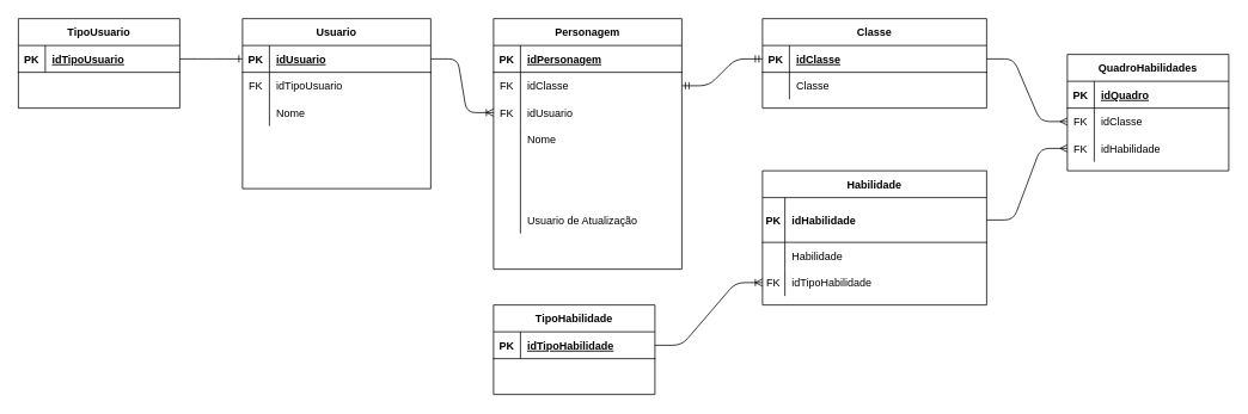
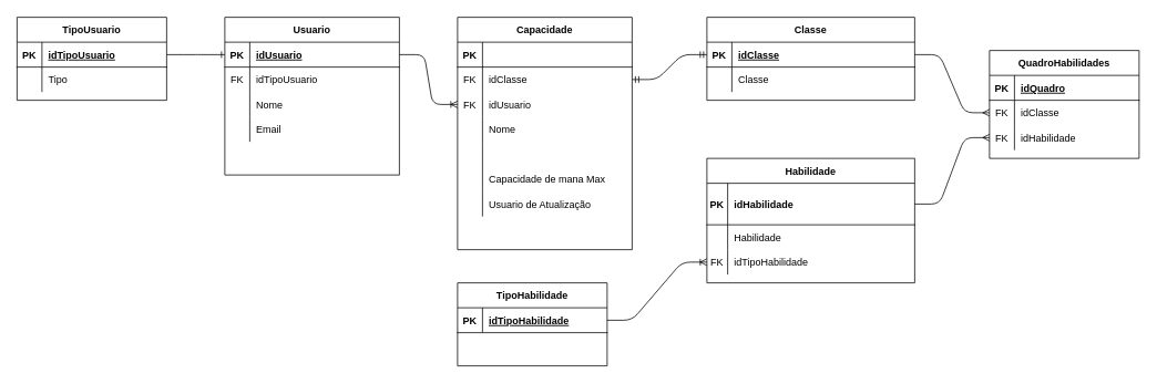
  <mxCell id="0" />
  <mxCell id="1" parent="0" />
  <mxCell id="2" value="Classe" style="shape=table;startSize=30;container=1;collapsible=1;childLayout=tableLayout;fixedRows=1;rowLines=0;fontStyle=1;align=center;resizeLast=1;" parent="1" vertex="1"><mxGeometry x="850" y="20" width="250" height="100" as="geometry" /></mxCell>
  <mxCell id="3" value="" style="shape=partialRectangle;collapsible=0;dropTarget=0;pointerEvents=0;fillColor=none;points=[[0,0.5],[1,0.5]];portConstraint=eastwest;top=0;left=0;right=0;bottom=1;" parent="2" vertex="1"><mxGeometry y="30" width="250" height="30" as="geometry" /></mxCell>
  <mxCell id="4" value="PK" style="shape=partialRectangle;overflow=hidden;connectable=0;fillColor=none;top=0;left=0;bottom=0;right=0;fontStyle=1;" parent="3" vertex="1"><mxGeometry width="30" height="30" as="geometry" /></mxCell>
  <mxCell id="5" value="idClasse" style="shape=partialRectangle;overflow=hidden;connectable=0;fillColor=none;top=0;left=0;bottom=0;right=0;align=left;spacingLeft=6;fontStyle=5;" parent="3" vertex="1"><mxGeometry x="30" width="220" height="30" as="geometry" /></mxCell>
  <mxCell id="6" value="" style="shape=partialRectangle;collapsible=0;dropTarget=0;pointerEvents=0;fillColor=none;points=[[0,0.5],[1,0.5]];portConstraint=eastwest;top=0;left=0;right=0;bottom=0;" parent="2" vertex="1"><mxGeometry y="60" width="250" height="30" as="geometry" /></mxCell>
  <mxCell id="7" value="" style="shape=partialRectangle;overflow=hidden;connectable=0;fillColor=none;top=0;left=0;bottom=0;right=0;" parent="6" vertex="1"><mxGeometry width="30" height="30" as="geometry" /></mxCell>
  <mxCell id="8" value="Classe" style="shape=partialRectangle;overflow=hidden;connectable=0;fillColor=none;top=0;left=0;bottom=0;right=0;align=left;spacingLeft=6;" parent="6" vertex="1"><mxGeometry x="30" width="220" height="30" as="geometry" /></mxCell>
  <mxCell id="9" value="Habilidade" style="shape=table;startSize=30;container=1;collapsible=1;childLayout=tableLayout;fixedRows=1;rowLines=0;fontStyle=1;align=center;resizeLast=1;" parent="1" vertex="1"><mxGeometry x="850" y="190" width="250" height="150" as="geometry" /></mxCell>
  <mxCell id="10" value="" style="shape=partialRectangle;collapsible=0;dropTarget=0;pointerEvents=0;fillColor=none;points=[[0,0.5],[1,0.5]];portConstraint=eastwest;top=0;left=0;right=0;bottom=1;" parent="9" vertex="1"><mxGeometry y="30" width="250" height="50" as="geometry" /></mxCell>
  <mxCell id="11" value="PK" style="shape=partialRectangle;overflow=hidden;connectable=0;fillColor=none;top=0;left=0;bottom=0;right=0;fontStyle=1;" parent="10" vertex="1"><mxGeometry width="25" height="50" as="geometry" /></mxCell>
  <mxCell id="12" value="idHabilidade" style="shape=partialRectangle;overflow=hidden;connectable=0;fillColor=none;top=0;left=0;bottom=0;right=0;align=left;spacingLeft=6;fontStyle=1;" parent="10" vertex="1"><mxGeometry x="25" width="225" height="50" as="geometry" /></mxCell>
  <mxCell id="13" value="" style="shape=partialRectangle;collapsible=0;dropTarget=0;pointerEvents=0;fillColor=none;points=[[0,0.5],[1,0.5]];portConstraint=eastwest;top=0;left=0;right=0;bottom=0;" parent="9" vertex="1"><mxGeometry y="80" width="250" height="30" as="geometry" /></mxCell>
  <mxCell id="14" value="" style="shape=partialRectangle;overflow=hidden;connectable=0;fillColor=none;top=0;left=0;bottom=0;right=0;" parent="13" vertex="1"><mxGeometry width="25" height="30" as="geometry" /></mxCell>
  <mxCell id="15" value="Habilidade" style="shape=partialRectangle;overflow=hidden;connectable=0;fillColor=none;top=0;left=0;bottom=0;right=0;align=left;spacingLeft=6;" parent="13" vertex="1"><mxGeometry x="25" width="225" height="30" as="geometry" /></mxCell>
  <mxCell id="16" value="" style="shape=partialRectangle;collapsible=0;dropTarget=0;pointerEvents=0;fillColor=none;points=[[0,0.5],[1,0.5]];portConstraint=eastwest;top=0;left=0;right=0;bottom=0;" parent="9" vertex="1"><mxGeometry y="110" width="250" height="30" as="geometry" /></mxCell>
  <mxCell id="17" value="FK" style="shape=partialRectangle;overflow=hidden;connectable=0;fillColor=none;top=0;left=0;bottom=0;right=0;" parent="16" vertex="1"><mxGeometry width="25" height="30" as="geometry" /></mxCell>
  <mxCell id="18" value="idTipoHabilidade" style="shape=partialRectangle;overflow=hidden;connectable=0;fillColor=none;top=0;left=0;bottom=0;right=0;align=left;spacingLeft=6;" parent="16" vertex="1"><mxGeometry x="25" width="225" height="30" as="geometry" /></mxCell>
  <mxCell id="19" value="TipoHabilidade" style="shape=table;startSize=30;container=1;collapsible=1;childLayout=tableLayout;fixedRows=1;rowLines=0;fontStyle=1;align=center;resizeLast=1;" parent="1" vertex="1"><mxGeometry x="550" y="340" width="180" height="100" as="geometry" /></mxCell>
  <mxCell id="20" value="" style="shape=partialRectangle;collapsible=0;dropTarget=0;pointerEvents=0;fillColor=none;top=0;left=0;bottom=1;right=0;points=[[0,0.5],[1,0.5]];portConstraint=eastwest;" parent="19" vertex="1"><mxGeometry y="30" width="180" height="30" as="geometry" /></mxCell>
  <mxCell id="21" value="PK" style="shape=partialRectangle;connectable=0;fillColor=none;top=0;left=0;bottom=0;right=0;fontStyle=1;overflow=hidden;" parent="20" vertex="1"><mxGeometry width="30" height="30" as="geometry" /></mxCell>
  <mxCell id="22" value="idTipoHabilidade" style="shape=partialRectangle;connectable=0;fillColor=none;top=0;left=0;bottom=0;right=0;align=left;spacingLeft=6;fontStyle=5;overflow=hidden;" parent="20" vertex="1"><mxGeometry x="30" width="150" height="30" as="geometry" /></mxCell>
  <mxCell id="23" value="" style="shape=partialRectangle;collapsible=0;dropTarget=0;pointerEvents=0;fillColor=none;top=0;left=0;bottom=0;right=0;points=[[0,0.5],[1,0.5]];portConstraint=eastwest;" parent="19" vertex="1"><mxGeometry y="60" width="180" height="30" as="geometry" /></mxCell>
  <mxCell id="24" value="" style="shape=partialRectangle;connectable=0;fillColor=none;top=0;left=0;bottom=0;right=0;editable=1;overflow=hidden;" parent="23" vertex="1"><mxGeometry width="30" height="30" as="geometry" /></mxCell>
- <mxCell id="25" value="Personagem" style="shape=table;startSize=30;container=1;collapsible=1;childLayout=tableLayout;fixedRows=1;rowLines=0;fontStyle=1;align=center;resizeLast=1;" parent="1" vertex="1"><mxGeometry x="550" y="20" width="210" height="280" as="geometry" /></mxCell>
+ <mxCell id="25" value="Capacidade" style="shape=table;startSize=30;container=1;collapsible=1;childLayout=tableLayout;fixedRows=1;rowLines=0;fontStyle=1;align=center;resizeLast=1;" parent="1" vertex="1"><mxGeometry x="550" y="20" width="210" height="280" as="geometry" /></mxCell>
  <mxCell id="26" value="" style="shape=partialRectangle;collapsible=0;dropTarget=0;pointerEvents=0;fillColor=none;top=0;left=0;bottom=1;right=0;points=[[0,0.5],[1,0.5]];portConstraint=eastwest;" parent="25" vertex="1"><mxGeometry y="30" width="210" height="30" as="geometry" /></mxCell>
  <mxCell id="27" value="PK" style="shape=partialRectangle;connectable=0;fillColor=none;top=0;left=0;bottom=0;right=0;fontStyle=1;overflow=hidden;" parent="26" vertex="1"><mxGeometry width="30" height="30" as="geometry" /></mxCell>
- <mxCell id="28" value="idPersonagem" style="shape=partialRectangle;connectable=0;fillColor=none;top=0;left=0;bottom=0;right=0;align=left;spacingLeft=6;fontStyle=5;overflow=hidden;" parent="26" vertex="1"><mxGeometry x="30" width="180" height="30" as="geometry" /></mxCell>
  <mxCell id="29" value="" style="shape=partialRectangle;collapsible=0;dropTarget=0;pointerEvents=0;fillColor=none;top=0;left=0;bottom=0;right=0;points=[[0,0.5],[1,0.5]];portConstraint=eastwest;" parent="25" vertex="1"><mxGeometry y="60" width="210" height="30" as="geometry" /></mxCell>
  <mxCell id="30" value="FK" style="shape=partialRectangle;connectable=0;fillColor=none;top=0;left=0;bottom=0;right=0;editable=1;overflow=hidden;" parent="29" vertex="1"><mxGeometry width="30" height="30" as="geometry" /></mxCell>
  <mxCell id="31" value="idClasse" style="shape=partialRectangle;connectable=0;fillColor=none;top=0;left=0;bottom=0;right=0;align=left;spacingLeft=6;overflow=hidden;" parent="29" vertex="1"><mxGeometry x="30" width="180" height="30" as="geometry" /></mxCell>
  <mxCell id="32" value="" style="shape=partialRectangle;collapsible=0;dropTarget=0;pointerEvents=0;fillColor=none;top=0;left=0;bottom=0;right=0;points=[[0,0.5],[1,0.5]];portConstraint=eastwest;" vertex="1" parent="25"><mxGeometry y="90" width="210" height="30" as="geometry" /></mxCell>
  <mxCell id="33" value="FK" style="shape=partialRectangle;connectable=0;fillColor=none;top=0;left=0;bottom=0;right=0;editable=1;overflow=hidden;" vertex="1" parent="32"><mxGeometry width="30" height="30" as="geometry" /></mxCell>
  <mxCell id="34" value="idUsuario" style="shape=partialRectangle;connectable=0;fillColor=none;top=0;left=0;bottom=0;right=0;align=left;spacingLeft=6;overflow=hidden;" vertex="1" parent="32"><mxGeometry x="30" width="180" height="30" as="geometry" /></mxCell>
  <mxCell id="35" value="" style="shape=partialRectangle;collapsible=0;dropTarget=0;pointerEvents=0;fillColor=none;top=0;left=0;bottom=0;right=0;points=[[0,0.5],[1,0.5]];portConstraint=eastwest;" parent="25" vertex="1"><mxGeometry y="120" width="210" height="30" as="geometry" /></mxCell>
  <mxCell id="36" value="" style="shape=partialRectangle;connectable=0;fillColor=none;top=0;left=0;bottom=0;right=0;editable=1;overflow=hidden;" parent="35" vertex="1"><mxGeometry width="30" height="30" as="geometry" /></mxCell>
  <mxCell id="37" value="Nome" style="shape=partialRectangle;connectable=0;fillColor=none;top=0;left=0;bottom=0;right=0;align=left;spacingLeft=6;overflow=hidden;" parent="35" vertex="1"><mxGeometry x="30" width="180" height="30" as="geometry" /></mxCell>
  <mxCell id="38" value="" style="shape=partialRectangle;collapsible=0;dropTarget=0;pointerEvents=0;fillColor=none;top=0;left=0;bottom=0;right=0;points=[[0,0.5],[1,0.5]];portConstraint=eastwest;" parent="25" vertex="1"><mxGeometry y="150" width="210" height="30" as="geometry" /></mxCell>
  <mxCell id="39" value="" style="shape=partialRectangle;connectable=0;fillColor=none;top=0;left=0;bottom=0;right=0;editable=1;overflow=hidden;" parent="38" vertex="1"><mxGeometry width="30" height="30" as="geometry" /></mxCell>
  <mxCell id="40" value="" style="shape=partialRectangle;collapsible=0;dropTarget=0;pointerEvents=0;fillColor=none;top=0;left=0;bottom=0;right=0;points=[[0,0.5],[1,0.5]];portConstraint=eastwest;" parent="25" vertex="1"><mxGeometry y="180" width="210" height="30" as="geometry" /></mxCell>
  <mxCell id="41" value="" style="shape=partialRectangle;connectable=0;fillColor=none;top=0;left=0;bottom=0;right=0;editable=1;overflow=hidden;" parent="40" vertex="1"><mxGeometry width="30" height="30" as="geometry" /></mxCell>
+ <mxCell id="42" value="Capacidade de mana Max" style="shape=partialRectangle;connectable=0;fillColor=none;top=0;left=0;bottom=0;right=0;align=left;spacingLeft=6;overflow=hidden;" parent="40" vertex="1"><mxGeometry x="30" width="180" height="30" as="geometry" /></mxCell>
  <mxCell id="43" value="" style="shape=partialRectangle;collapsible=0;dropTarget=0;pointerEvents=0;fillColor=none;top=0;left=0;bottom=0;right=0;points=[[0,0.5],[1,0.5]];portConstraint=eastwest;" parent="25" vertex="1"><mxGeometry y="210" width="210" height="30" as="geometry" /></mxCell>
  <mxCell id="44" value="" style="shape=partialRectangle;connectable=0;fillColor=none;top=0;left=0;bottom=0;right=0;editable=1;overflow=hidden;" parent="43" vertex="1"><mxGeometry width="30" height="30" as="geometry" /></mxCell>
  <mxCell id="45" value="Usuario de Atualização" style="shape=partialRectangle;connectable=0;fillColor=none;top=0;left=0;bottom=0;right=0;align=left;spacingLeft=6;overflow=hidden;" parent="43" vertex="1"><mxGeometry x="30" width="180" height="30" as="geometry" /></mxCell>
  <mxCell id="46" value="" style="shape=partialRectangle;collapsible=0;dropTarget=0;pointerEvents=0;fillColor=none;top=0;left=0;bottom=0;right=0;points=[[0,0.5],[1,0.5]];portConstraint=eastwest;" parent="25" vertex="1"><mxGeometry y="240" width="210" height="30" as="geometry" /></mxCell>
  <mxCell id="47" value="" style="shape=partialRectangle;connectable=0;fillColor=none;top=0;left=0;bottom=0;right=0;editable=1;overflow=hidden;" parent="46" vertex="1"><mxGeometry width="30" height="30" as="geometry" /></mxCell>
  <mxCell id="48" value="QuadroHabilidades" style="shape=table;startSize=30;container=1;collapsible=1;childLayout=tableLayout;fixedRows=1;rowLines=0;fontStyle=1;align=center;resizeLast=1;" parent="1" vertex="1"><mxGeometry x="1190" y="60" width="180" height="130" as="geometry" /></mxCell>
  <mxCell id="49" value="" style="shape=partialRectangle;collapsible=0;dropTarget=0;pointerEvents=0;fillColor=none;top=0;left=0;bottom=1;right=0;points=[[0,0.5],[1,0.5]];portConstraint=eastwest;" parent="48" vertex="1"><mxGeometry y="30" width="180" height="30" as="geometry" /></mxCell>
  <mxCell id="50" value="PK" style="shape=partialRectangle;connectable=0;fillColor=none;top=0;left=0;bottom=0;right=0;fontStyle=1;overflow=hidden;" parent="49" vertex="1"><mxGeometry width="30" height="30" as="geometry" /></mxCell>
  <mxCell id="51" value="idQuadro" style="shape=partialRectangle;connectable=0;fillColor=none;top=0;left=0;bottom=0;right=0;align=left;spacingLeft=6;fontStyle=5;overflow=hidden;" parent="49" vertex="1"><mxGeometry x="30" width="150" height="30" as="geometry" /></mxCell>
  <mxCell id="52" value="" style="shape=partialRectangle;collapsible=0;dropTarget=0;pointerEvents=0;fillColor=none;top=0;left=0;bottom=0;right=0;points=[[0,0.5],[1,0.5]];portConstraint=eastwest;" parent="48" vertex="1"><mxGeometry y="60" width="180" height="30" as="geometry" /></mxCell>
  <mxCell id="53" value="FK" style="shape=partialRectangle;connectable=0;fillColor=none;top=0;left=0;bottom=0;right=0;editable=1;overflow=hidden;" parent="52" vertex="1"><mxGeometry width="30" height="30" as="geometry" /></mxCell>
  <mxCell id="54" value="idClasse" style="shape=partialRectangle;connectable=0;fillColor=none;top=0;left=0;bottom=0;right=0;align=left;spacingLeft=6;overflow=hidden;" parent="52" vertex="1"><mxGeometry x="30" width="150" height="30" as="geometry" /></mxCell>
  <mxCell id="55" value="" style="shape=partialRectangle;collapsible=0;dropTarget=0;pointerEvents=0;fillColor=none;top=0;left=0;bottom=0;right=0;points=[[0,0.5],[1,0.5]];portConstraint=eastwest;" parent="48" vertex="1"><mxGeometry y="90" width="180" height="30" as="geometry" /></mxCell>
  <mxCell id="56" value="FK" style="shape=partialRectangle;connectable=0;fillColor=none;top=0;left=0;bottom=0;right=0;editable=1;overflow=hidden;" parent="55" vertex="1"><mxGeometry width="30" height="30" as="geometry" /></mxCell>
  <mxCell id="57" value="idHabilidade" style="shape=partialRectangle;connectable=0;fillColor=none;top=0;left=0;bottom=0;right=0;align=left;spacingLeft=6;overflow=hidden;" parent="55" vertex="1"><mxGeometry x="30" width="150" height="30" as="geometry" /></mxCell>
  <mxCell id="58" value="" style="edgeStyle=entityRelationEdgeStyle;fontSize=12;html=1;endArrow=ERoneToMany;exitX=1;exitY=0.5;exitDx=0;exitDy=0;entryX=0;entryY=0.5;entryDx=0;entryDy=0;" parent="1" source="20" target="16" edge="1"><mxGeometry width="100" height="100" relative="1" as="geometry"><mxPoint x="790" y="480" as="sourcePoint" /><mxPoint x="890" y="380" as="targetPoint" /></mxGeometry></mxCell>
  <mxCell id="59" value="" style="edgeStyle=entityRelationEdgeStyle;fontSize=12;html=1;endArrow=ERmany;entryX=0;entryY=0.5;entryDx=0;entryDy=0;exitX=1;exitY=0.5;exitDx=0;exitDy=0;" parent="1" source="10" target="55" edge="1"><mxGeometry width="100" height="100" relative="1" as="geometry"><mxPoint x="1200" y="425" as="sourcePoint" /><mxPoint x="810" y="290" as="targetPoint" /></mxGeometry></mxCell>
  <mxCell id="60" value="" style="edgeStyle=entityRelationEdgeStyle;fontSize=12;html=1;endArrow=ERmany;exitX=1;exitY=0.5;exitDx=0;exitDy=0;entryX=0;entryY=0.5;entryDx=0;entryDy=0;" parent="1" source="3" target="52" edge="1"><mxGeometry width="100" height="100" relative="1" as="geometry"><mxPoint x="1110" y="200" as="sourcePoint" /><mxPoint x="1210" y="100" as="targetPoint" /></mxGeometry></mxCell>
  <mxCell id="61" value="" style="edgeStyle=entityRelationEdgeStyle;fontSize=12;html=1;endArrow=ERmandOne;startArrow=ERmandOne;exitX=1;exitY=0.5;exitDx=0;exitDy=0;entryX=0;entryY=0.5;entryDx=0;entryDy=0;" parent="1" source="29" target="3" edge="1"><mxGeometry width="100" height="100" relative="1" as="geometry"><mxPoint x="820" y="280" as="sourcePoint" /><mxPoint x="920" y="180" as="targetPoint" /></mxGeometry></mxCell>
  <mxCell id="62" value="Usuario" style="shape=table;startSize=30;container=1;collapsible=1;childLayout=tableLayout;fixedRows=1;rowLines=0;fontStyle=1;align=center;resizeLast=1;" vertex="1" parent="1"><mxGeometry x="270" y="20" width="210" height="190" as="geometry" /></mxCell>
  <mxCell id="63" value="" style="shape=partialRectangle;collapsible=0;dropTarget=0;pointerEvents=0;fillColor=none;top=0;left=0;bottom=1;right=0;points=[[0,0.5],[1,0.5]];portConstraint=eastwest;" vertex="1" parent="62"><mxGeometry y="30" width="210" height="30" as="geometry" /></mxCell>
  <mxCell id="64" value="PK" style="shape=partialRectangle;connectable=0;fillColor=none;top=0;left=0;bottom=0;right=0;fontStyle=1;overflow=hidden;" vertex="1" parent="63"><mxGeometry width="30" height="30" as="geometry" /></mxCell>
  <mxCell id="65" value="idUsuario" style="shape=partialRectangle;connectable=0;fillColor=none;top=0;left=0;bottom=0;right=0;align=left;spacingLeft=6;fontStyle=5;overflow=hidden;" vertex="1" parent="63"><mxGeometry x="30" width="180" height="30" as="geometry" /></mxCell>
  <mxCell id="66" value="" style="shape=partialRectangle;collapsible=0;dropTarget=0;pointerEvents=0;fillColor=none;top=0;left=0;bottom=0;right=0;points=[[0,0.5],[1,0.5]];portConstraint=eastwest;" vertex="1" parent="62"><mxGeometry y="60" width="210" height="30" as="geometry" /></mxCell>
  <mxCell id="67" value="FK" style="shape=partialRectangle;connectable=0;fillColor=none;top=0;left=0;bottom=0;right=0;editable=1;overflow=hidden;" vertex="1" parent="66"><mxGeometry width="30" height="30" as="geometry" /></mxCell>
  <mxCell id="68" value="idTipoUsuario" style="shape=partialRectangle;connectable=0;fillColor=none;top=0;left=0;bottom=0;right=0;align=left;spacingLeft=6;overflow=hidden;" vertex="1" parent="66"><mxGeometry x="30" width="180" height="30" as="geometry" /></mxCell>
  <mxCell id="69" value="" style="shape=partialRectangle;collapsible=0;dropTarget=0;pointerEvents=0;fillColor=none;top=0;left=0;bottom=0;right=0;points=[[0,0.5],[1,0.5]];portConstraint=eastwest;" vertex="1" parent="62"><mxGeometry y="90" width="210" height="30" as="geometry" /></mxCell>
  <mxCell id="70" value="" style="shape=partialRectangle;connectable=0;fillColor=none;top=0;left=0;bottom=0;right=0;editable=1;overflow=hidden;" vertex="1" parent="69"><mxGeometry width="30" height="30" as="geometry" /></mxCell>
  <mxCell id="71" value="Nome" style="shape=partialRectangle;connectable=0;fillColor=none;top=0;left=0;bottom=0;right=0;align=left;spacingLeft=6;overflow=hidden;" vertex="1" parent="69"><mxGeometry x="30" width="180" height="30" as="geometry" /></mxCell>
  <mxCell id="72" value="" style="shape=partialRectangle;collapsible=0;dropTarget=0;pointerEvents=0;fillColor=none;top=0;left=0;bottom=0;right=0;points=[[0,0.5],[1,0.5]];portConstraint=eastwest;" vertex="1" parent="62"><mxGeometry y="120" width="210" height="30" as="geometry" /></mxCell>
  <mxCell id="73" value="" style="shape=partialRectangle;connectable=0;fillColor=none;top=0;left=0;bottom=0;right=0;editable=1;overflow=hidden;" vertex="1" parent="72"><mxGeometry width="30" height="30" as="geometry" /></mxCell>
+ <mxCell id="74" value="Email" style="shape=partialRectangle;connectable=0;fillColor=none;top=0;left=0;bottom=0;right=0;align=left;spacingLeft=6;overflow=hidden;" vertex="1" parent="72"><mxGeometry x="30" width="180" height="30" as="geometry" /></mxCell>
  <mxCell id="75" value="" style="shape=partialRectangle;collapsible=0;dropTarget=0;pointerEvents=0;fillColor=none;top=0;left=0;bottom=0;right=0;points=[[0,0.5],[1,0.5]];portConstraint=eastwest;" vertex="1" parent="62"><mxGeometry y="150" width="210" height="30" as="geometry" /></mxCell>
  <mxCell id="76" value="" style="shape=partialRectangle;connectable=0;fillColor=none;top=0;left=0;bottom=0;right=0;editable=1;overflow=hidden;" vertex="1" parent="75"><mxGeometry width="30" height="30" as="geometry" /></mxCell>
  <mxCell id="77" value="TipoUsuario" style="shape=table;startSize=30;container=1;collapsible=1;childLayout=tableLayout;fixedRows=1;rowLines=0;fontStyle=1;align=center;resizeLast=1;" vertex="1" parent="1"><mxGeometry x="20" y="20" width="180" height="100" as="geometry" /></mxCell>
  <mxCell id="78" value="" style="shape=partialRectangle;collapsible=0;dropTarget=0;pointerEvents=0;fillColor=none;top=0;left=0;bottom=1;right=0;points=[[0,0.5],[1,0.5]];portConstraint=eastwest;" vertex="1" parent="77"><mxGeometry y="30" width="180" height="30" as="geometry" /></mxCell>
  <mxCell id="79" value="PK" style="shape=partialRectangle;connectable=0;fillColor=none;top=0;left=0;bottom=0;right=0;fontStyle=1;overflow=hidden;" vertex="1" parent="78"><mxGeometry width="30" height="30" as="geometry" /></mxCell>
  <mxCell id="80" value="idTipoUsuario" style="shape=partialRectangle;connectable=0;fillColor=none;top=0;left=0;bottom=0;right=0;align=left;spacingLeft=6;fontStyle=5;overflow=hidden;" vertex="1" parent="78"><mxGeometry x="30" width="150" height="30" as="geometry" /></mxCell>
  <mxCell id="81" value="" style="shape=partialRectangle;collapsible=0;dropTarget=0;pointerEvents=0;fillColor=none;top=0;left=0;bottom=0;right=0;points=[[0,0.5],[1,0.5]];portConstraint=eastwest;" vertex="1" parent="77"><mxGeometry y="60" width="180" height="30" as="geometry" /></mxCell>
  <mxCell id="82" value="" style="shape=partialRectangle;connectable=0;fillColor=none;top=0;left=0;bottom=0;right=0;editable=1;overflow=hidden;" vertex="1" parent="81"><mxGeometry width="30" height="30" as="geometry" /></mxCell>
+ <mxCell id="83" value="Tipo" style="shape=partialRectangle;connectable=0;fillColor=none;top=0;left=0;bottom=0;right=0;align=left;spacingLeft=6;overflow=hidden;" vertex="1" parent="81"><mxGeometry x="30" width="150" height="30" as="geometry" /></mxCell>
  <mxCell id="84" value="" style="edgeStyle=entityRelationEdgeStyle;fontSize=12;html=1;endArrow=ERone;endFill=1;exitX=1;exitY=0.5;exitDx=0;exitDy=0;entryX=0;entryY=0.5;entryDx=0;entryDy=0;" edge="1" parent="1" source="78" target="63"><mxGeometry width="100" height="100" relative="1" as="geometry"><mxPoint x="10" y="300" as="sourcePoint" /><mxPoint x="110" y="200" as="targetPoint" /></mxGeometry></mxCell>
  <mxCell id="85" value="" style="edgeStyle=entityRelationEdgeStyle;fontSize=12;html=1;endArrow=ERoneToMany;entryX=0;entryY=0.5;entryDx=0;entryDy=0;exitX=1;exitY=0.5;exitDx=0;exitDy=0;" edge="1" parent="1" source="63" target="32"><mxGeometry width="100" height="100" relative="1" as="geometry"><mxPoint x="240" y="290" as="sourcePoint" /><mxPoint x="340" y="190" as="targetPoint" /></mxGeometry></mxCell>
